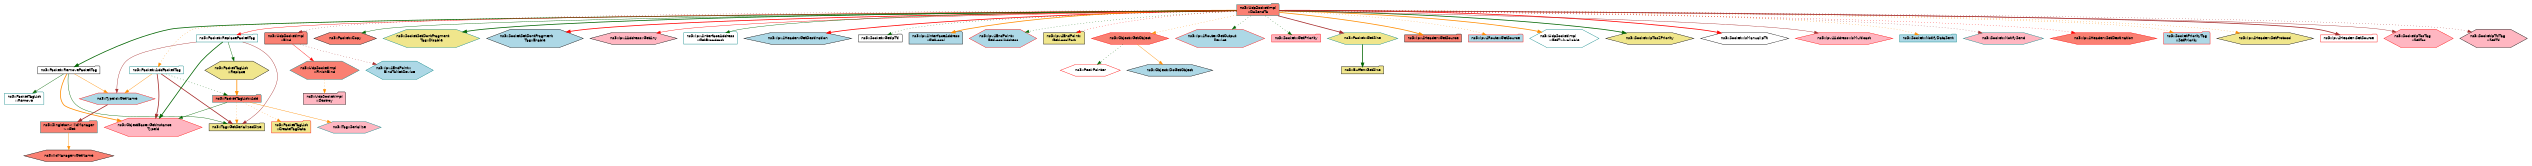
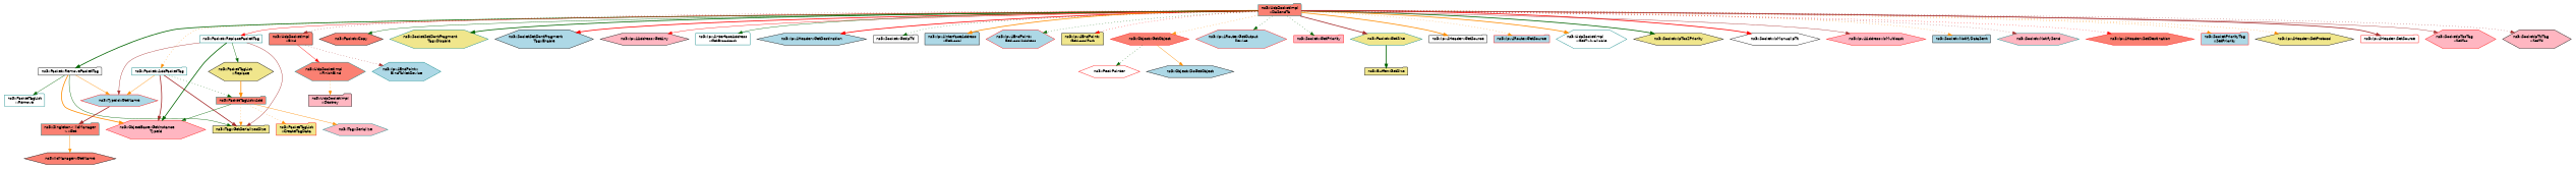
  digraph {
    rankdir=TB
    node [color=black fillcolor=lightblue fontname=Helvetica fontsize=10 shape=hexagon style=filled]
    edge [color=darkorange fontname=Helvetica fontsize=10 labelfontname=Helvetica labelfontsize=10 style=dotted]
    n1 [color=teal fillcolor=salmon fontcolor=black height=0.2 label="ns3::UdpSocketImpl\l::DoSendTo" shape=folder width=0.4]
    n2 [color=teal fillcolor=white height=0.2 label="ns3::Packet::AddPacketTag" shape=folder width=0.4]
    n3 [fillcolor=salmon height=0.2 label="ns3::UdpSocketImpl\l::Bind" shape=folder width=0.4]
    n4 [fillcolor=salmon height=0.2 label="ns3::Packet::Copy" width=0.4]
    n5 [color=teal fillcolor=khaki height=0.2 label="ns3::SocketSetDontFragment\lTag::Disable" width=0.4]
    n6 [height=0.2 label="ns3::SocketSetDontFragment\lTag::Enable" width=0.4]
    n7 [fillcolor=lightpink height=0.2 label="ns3::Ipv4Address::GetAny" width=0.4]
    n8 [color=teal fillcolor=white height=0.2 label="ns3::Ipv4InterfaceAddress\l::GetBroadcast" shape=folder width=0.4]
    n9 [height=0.2 label="ns3::Ipv4Header::GetDestination" width=0.4]
    n10 [fillcolor=white height=0.2 label="ns3::Socket::GetIpTtl" shape=folder width=0.4]
    n11 [height=0.2 label="ns3::Ipv4InterfaceAddress\l::GetLocal" shape=folder width=0.4]
    n12 [color=red height=0.2 label="ns3::Ipv4EndPoint::\lGetLocalAddress" width=0.4]
    n13 [fillcolor=khaki height=0.2 label="ns3::Ipv4EndPoint::\lGetLocalPort" shape=folder width=0.4]
    n14 [color=red fillcolor=salmon height=0.2 label="ns3::Object::GetObject" width=0.4]
    n15 [color=red height=0.2 label="ns3::Ipv4Route::GetOutput\lDevice" width=0.4]
    n16 [color=red fillcolor=lightpink height=0.2 label="ns3::Socket::GetPriority" shape=folder width=0.4]
    n17 [color=teal fillcolor=khaki height=0.2 label="ns3::Packet::GetSize" width=0.4]
-   n18 [fillcolor=salmon height=0.2 label="ns3::Ipv4Header::GetSource" shape=folder width=0.4]
+   n18 [fillcolor=white height=0.2 label="ns3::Ipv4Header::GetSource" shape=folder width=0.4]
    n19 [color=red height=0.2 label="ns3::Ipv4Route::GetSource" shape=folder width=0.4]
    n20 [color=teal fillcolor=white height=0.2 label="ns3::UdpSocketImpl\l::GetTxAvailable" width=0.4]
    n21 [fillcolor=khaki height=0.2 label="ns3::Socket::IpTos2Priority" width=0.4]
    n22 [fillcolor=white height=0.2 label="ns3::Socket::IsManualIpTtl" width=0.4]
    n23 [color=red fillcolor=lightpink height=0.2 label="ns3::Ipv4Address::IsMulticast" width=0.4]
-   n24 [color=teal height=0.2 label="ns3::Socket::NotifyDataSent" shape=folder width=0.4]
+   n24 [height=0.2 label="ns3::Socket::NotifyDataSent" shape=folder width=0.4]
    n25 [color=teal fillcolor=lightpink height=0.2 label="ns3::Socket::NotifySend" width=0.4]
    n26 [fillcolor=white height=0.2 label="ns3::Packet::RemovePacketTag" shape=folder width=0.4]
    n27 [color=teal fillcolor=white height=0.2 label="ns3::Packet::ReplacePacketTag" shape=folder width=0.4]
    n28 [color=red fillcolor=salmon height=0.2 label="ns3::Ipv4Header::SetDestination" width=0.4]
    n29 [color=red height=0.2 label="ns3::SocketPriorityTag\l::SetPriority" shape=folder width=0.4]
    n30 [fillcolor=khaki height=0.2 label="ns3::Ipv4Header::SetProtocol" width=0.4]
    n31 [color=red fillcolor=white height=0.2 label="ns3::Ipv4Header::SetSource" shape=folder width=0.4]
    n32 [color=red fillcolor=lightpink height=0.2 label="ns3::SocketIpTosTag\l::SetTos" width=0.4]
    n33 [fillcolor=lightpink height=0.2 label="ns3::SocketIpTtlTag\l::SetTtl" width=0.4]
    n34 [color=teal fillcolor=salmon height=0.2 label="ns3::PacketTagList::Add" shape=folder width=0.4]
    n35 [color=red fillcolor=lightpink height=0.2 label="ns3::ObjectBase::GetInstance\lTypeId" width=0.4]
    n36 [fillcolor=khaki height=0.2 label="ns3::Tag::GetSerializedSize" shape=folder width=0.4]
    n37 [color=red height=0.2 label="ns3::TypeId::GetName" width=0.4]
    n38 [color=teal height=0.2 label="ns3::Ipv4EndPoint::\lBindToNetDevice" width=0.4]
    n39 [color=teal fillcolor=salmon height=0.2 label="ns3::UdpSocketImpl\l::FinishBind" width=0.4]
    n40 [height=0.2 label="ns3::Object::DoGetObject" width=0.4]
    n41 [color=red fillcolor=white height=0.2 label="ns3::PeekPointer" width=0.4]
    n42 [fillcolor=khaki height=0.2 label="ns3::Buffer::GetSize" shape=folder width=0.4]
    n43 [color=teal fillcolor=white height=0.2 label="ns3::PacketTagList\l::Remove" shape=folder width=0.4]
    n44 [fillcolor=khaki height=0.2 label="ns3::PacketTagList\l::Replace" width=0.4]
    n45 [color=red fillcolor=khaki height=0.2 label="ns3::PacketTagList\l::CreateTagData" shape=folder width=0.4]
    n46 [color=teal fillcolor=lightpink height=0.2 label="ns3::Tag::Serialize" width=0.4]
    n47 [color=teal fillcolor=salmon height=0.2 label="ns3::Singleton\< IidManager\l \>::Get" shape=folder width=0.4]
    n48 [fillcolor=salmon height=0.2 label="ns3::IidManager::GetName" width=0.4]
    n49 [fillcolor=lightpink height=0.2 label="ns3::UdpSocketImpl\l::Destroy" shape=folder width=0.4]
    n1 -> n2
    n1 -> n3 [color=brown]
    n1 -> n4 [color=darkgreen style=solid]
    n1 -> n5 [color=darkgreen style=bold]
    n1 -> n6 [color=red style=bold]
    n1 -> n7 [color=red style=solid]
    n1 -> n8 [color=darkgreen style=solid]
    n1 -> n9 [color=red style=bold]
    n1 -> n10 [color=darkgreen]
    n1 -> n11 [style=bold]
    n1 -> n12 [color=darkgreen]
    n1 -> n13 [color=red]
    n1 -> n14
    n1 -> n15 [color=darkgreen]
    n1 -> n16 [color=darkgreen]
    n1 -> n17 [color=brown style=bold]
    n1 -> n18 [style=bold]
    n1 -> n19
    n1 -> n20 [style=bold]
    n1 -> n21 [color=darkgreen style=bold]
    n1 -> n22 [color=red style=bold]
    n1 -> n23 [color=brown style=solid]
    n1 -> n24
    n1 -> n25 [color=brown]
    n1 -> n26 [color=darkgreen style=bold]
    n1 -> n27 [color=red style=solid]
    n1 -> n28 [color=red]
    n1 -> n29
    n1 -> n30
    n1 -> n31 [color=brown style=bold]
    n1 -> n32 [color=brown style=solid]
    n1 -> n33 [color=brown]
    n2 -> n34 [color=darkgreen]
    n2 -> n35 [color=brown style=bold]
    n2 -> n36 [color=brown style=bold]
    n2 -> n37 [style=solid]
    n3 -> n38 [color=brown]
    n3 -> n39 [color=red style=solid]
    n14 -> n40 [style=solid]
    n14 -> n41 [color=darkgreen]
    n17 -> n42 [color=darkgreen style=bold]
    n26 -> n35 [style=bold]
    n26 -> n36 [color=darkgreen style=solid]
    n26 -> n37 [style=solid]
    n26 -> n43 [color=darkgreen style=solid]
    n27 -> n35 [color=darkgreen style=bold]
    n27 -> n36 [color=brown style=solid]
    n27 -> n37 [color=brown style=solid]
    n27 -> n44 [color=darkgreen style=solid]
    n34 -> n35 [color=darkgreen style=solid]
    n34 -> n36
    n34 -> n45
    n34 -> n46 [style=solid]
    n37 -> n47 [color=brown style=bold]
    n39 -> n49
    n44 -> n34 [style=bold]
    n47 -> n48 [style=solid]
  }
